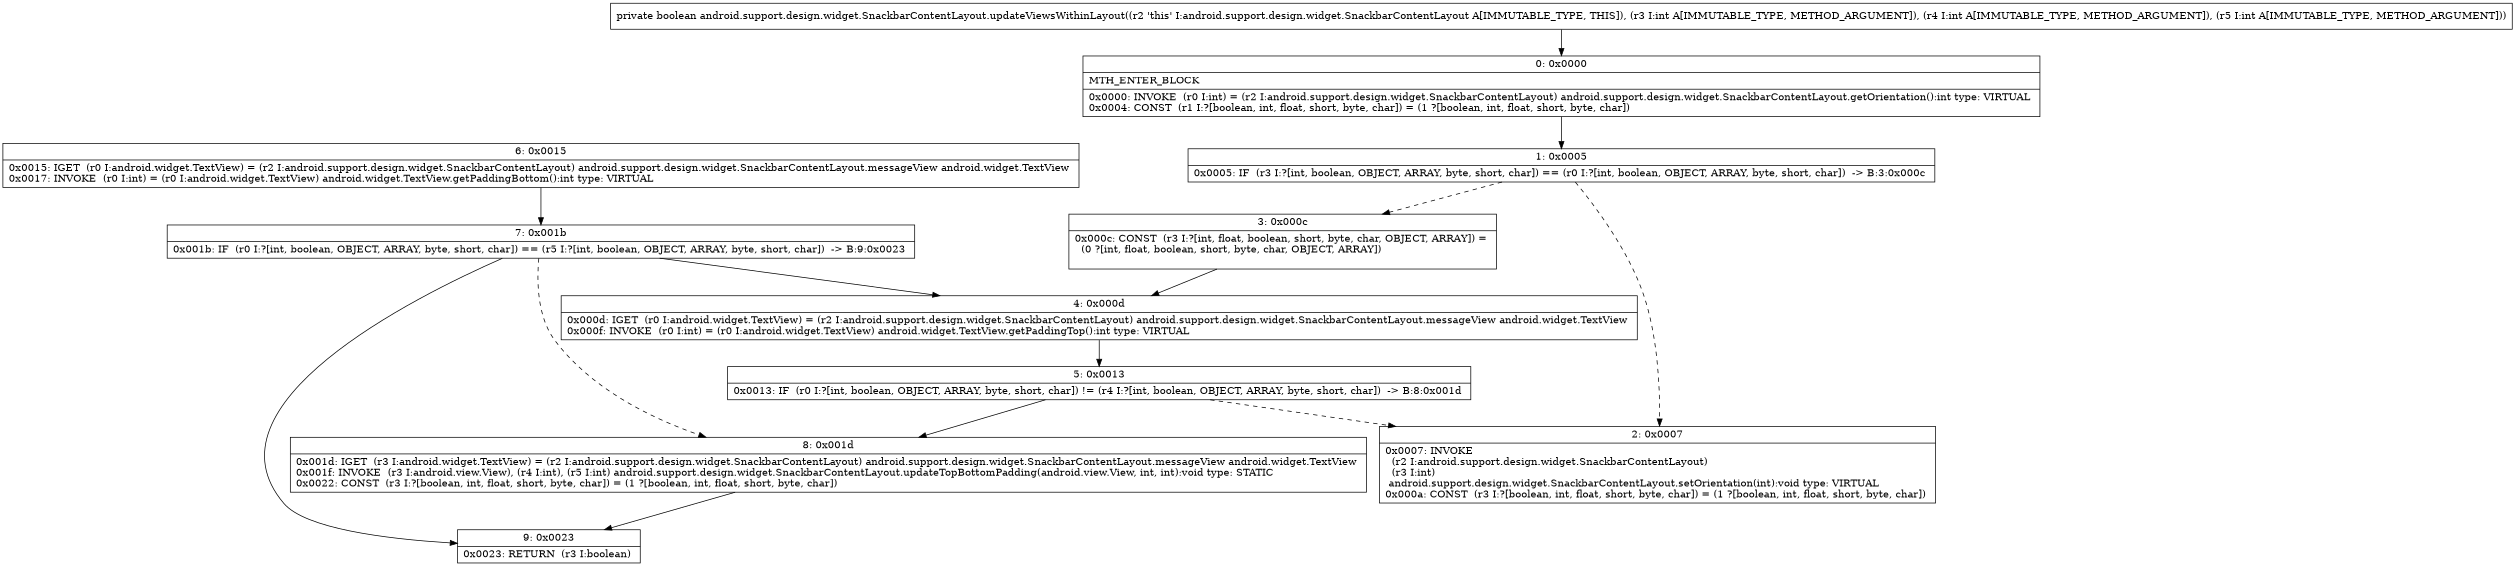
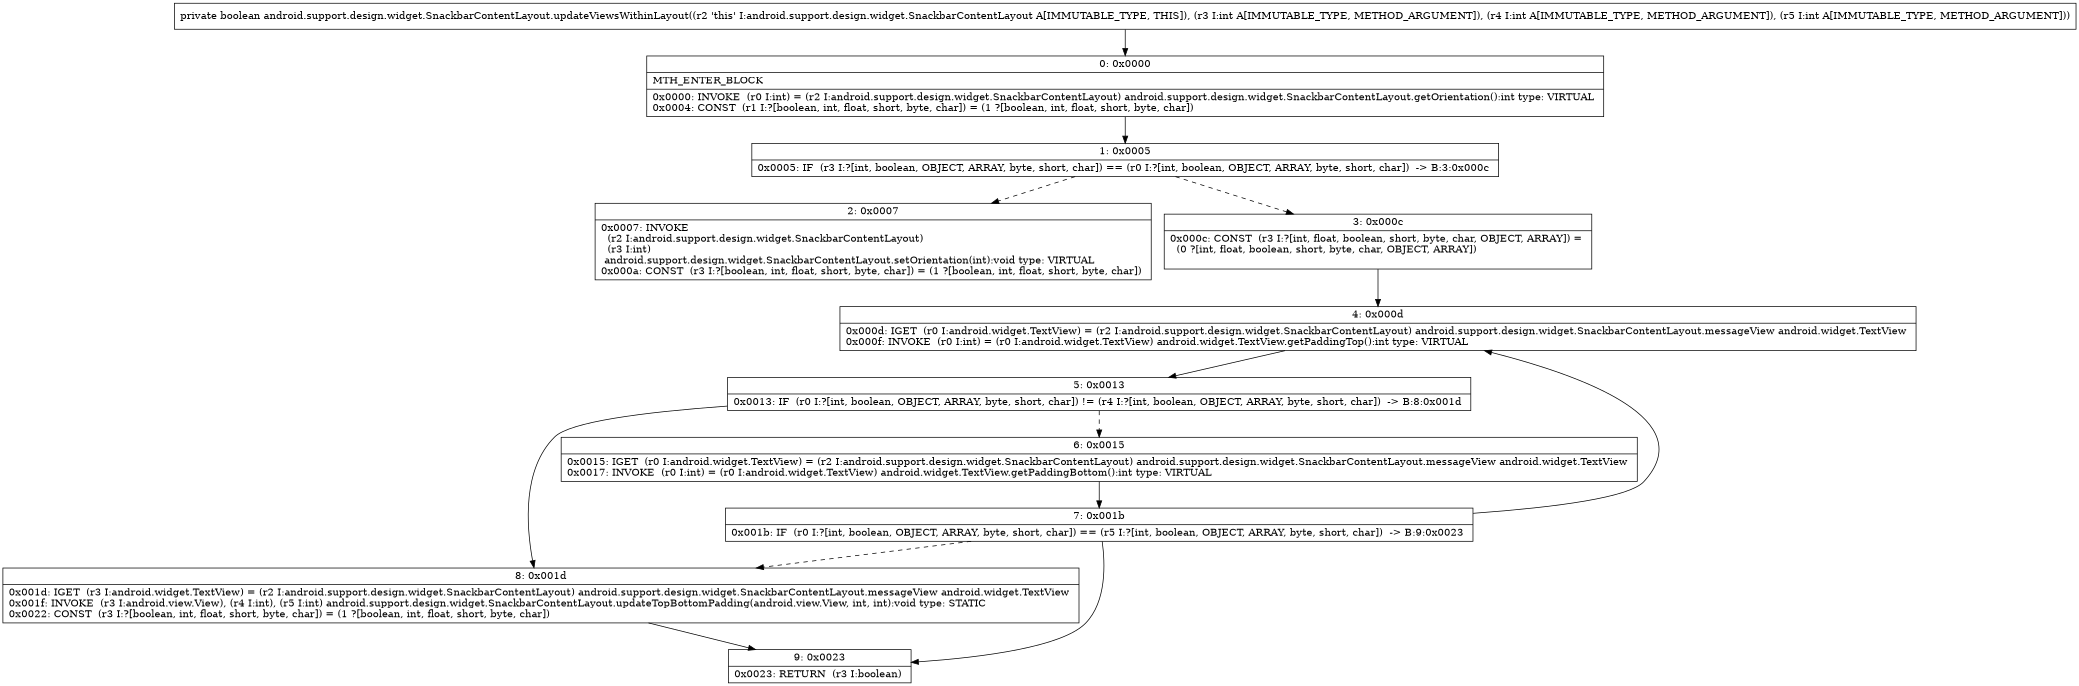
  digraph {
    node [shape=record]
    n1 [label="{0\:\ 0x0000|MTH_ENTER_BLOCK\l|0x0000: INVOKE  (r0 I:int) = (r2 I:android.support.design.widget.SnackbarContentLayout) android.support.design.widget.SnackbarContentLayout.getOrientation():int type: VIRTUAL \l0x0004: CONST  (r1 I:?[boolean, int, float, short, byte, char]) = (1 ?[boolean, int, float, short, byte, char]) \l}"]
    n2 [label="{1\:\ 0x0005|0x0005: IF  (r3 I:?[int, boolean, OBJECT, ARRAY, byte, short, char]) == (r0 I:?[int, boolean, OBJECT, ARRAY, byte, short, char])  \-\> B:3:0x000c \l}"]
    n3 [label="{2\:\ 0x0007|0x0007: INVOKE  \l  (r2 I:android.support.design.widget.SnackbarContentLayout)\l  (r3 I:int)\l android.support.design.widget.SnackbarContentLayout.setOrientation(int):void type: VIRTUAL \l0x000a: CONST  (r3 I:?[boolean, int, float, short, byte, char]) = (1 ?[boolean, int, float, short, byte, char]) \l}"]
    n4 [label="{3\:\ 0x000c|0x000c: CONST  (r3 I:?[int, float, boolean, short, byte, char, OBJECT, ARRAY]) = \l  (0 ?[int, float, boolean, short, byte, char, OBJECT, ARRAY])\l \l}"]
    n5 [label="{4\:\ 0x000d|0x000d: IGET  (r0 I:android.widget.TextView) = (r2 I:android.support.design.widget.SnackbarContentLayout) android.support.design.widget.SnackbarContentLayout.messageView android.widget.TextView \l0x000f: INVOKE  (r0 I:int) = (r0 I:android.widget.TextView) android.widget.TextView.getPaddingTop():int type: VIRTUAL \l}"]
    n6 [label="{5\:\ 0x0013|0x0013: IF  (r0 I:?[int, boolean, OBJECT, ARRAY, byte, short, char]) != (r4 I:?[int, boolean, OBJECT, ARRAY, byte, short, char])  \-\> B:8:0x001d \l}"]
    n7 [label="{6\:\ 0x0015|0x0015: IGET  (r0 I:android.widget.TextView) = (r2 I:android.support.design.widget.SnackbarContentLayout) android.support.design.widget.SnackbarContentLayout.messageView android.widget.TextView \l0x0017: INVOKE  (r0 I:int) = (r0 I:android.widget.TextView) android.widget.TextView.getPaddingBottom():int type: VIRTUAL \l}"]
    n8 [label="{8\:\ 0x001d|0x001d: IGET  (r3 I:android.widget.TextView) = (r2 I:android.support.design.widget.SnackbarContentLayout) android.support.design.widget.SnackbarContentLayout.messageView android.widget.TextView \l0x001f: INVOKE  (r3 I:android.view.View), (r4 I:int), (r5 I:int) android.support.design.widget.SnackbarContentLayout.updateTopBottomPadding(android.view.View, int, int):void type: STATIC \l0x0022: CONST  (r3 I:?[boolean, int, float, short, byte, char]) = (1 ?[boolean, int, float, short, byte, char]) \l}"]
    n9 [label="{7\:\ 0x001b|0x001b: IF  (r0 I:?[int, boolean, OBJECT, ARRAY, byte, short, char]) == (r5 I:?[int, boolean, OBJECT, ARRAY, byte, short, char])  \-\> B:9:0x0023 \l}"]
    n10 [label="{9\:\ 0x0023|0x0023: RETURN  (r3 I:boolean) \l}"]
    n11 [label="{private boolean android.support.design.widget.SnackbarContentLayout.updateViewsWithinLayout((r2 'this' I:android.support.design.widget.SnackbarContentLayout A[IMMUTABLE_TYPE, THIS]), (r3 I:int A[IMMUTABLE_TYPE, METHOD_ARGUMENT]), (r4 I:int A[IMMUTABLE_TYPE, METHOD_ARGUMENT]), (r5 I:int A[IMMUTABLE_TYPE, METHOD_ARGUMENT])) }"]
    n1 -> n2
    n2 -> n3 [style=dashed]
    n2 -> n4 [style=dashed]
    n4 -> n5
    n5 -> n6
-   n6 -> n3 [style=dashed]
+   n6 -> n7 [style=dashed]
    n6 -> n8
    n7 -> n9
    n8 -> n10
    n9 -> n5
    n9 -> n8 [style=dashed]
    n9 -> n10
    n11 -> n1
  }
